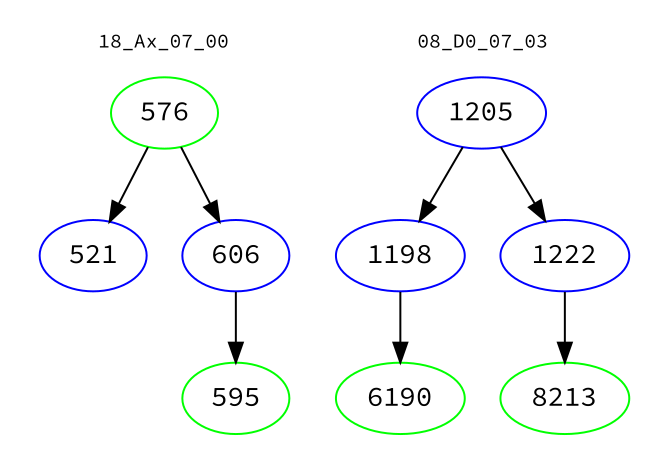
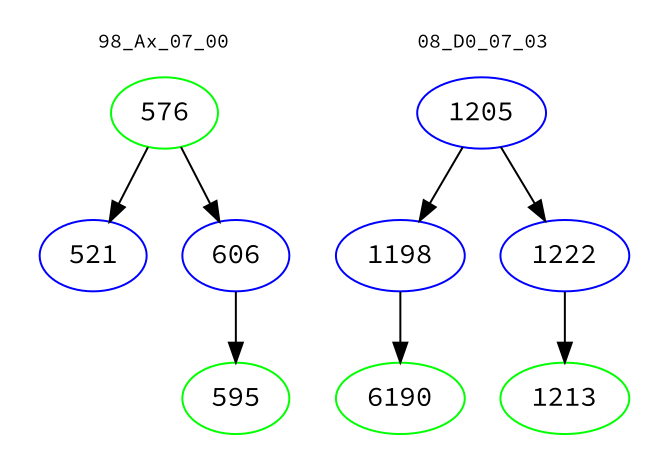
  digraph {
    fontname="Source Code Pro"
    node [color=blue fontname="Source Code Pro"]
    edge [color=black fontname="Source Code Pro"]
    n1 [color=green label=576]
    n2 [label=521]
    n3 [label=606]
    n4 [color=green label=595]
    n5 [label=1205]
    n6 [label=1198]
    n7 [label=1222]
    n8 [color=green label=6190]
-   n9 [color=green label=8213]
+   n9 [color=green label=1213]
    subgraph cluster_1 {
      color=white
      fontsize=10
-     label="18_Ax_07_00"
+     label="98_Ax_07_00"
      n1
      n2
      n3
      n4
    }
    subgraph cluster_2 {
      color=white
      fontsize=10
      label="08_D0_07_03"
      n5
      n6
      n7
      n8
      n9
    }
    n1 -> n2
    n1 -> n3
    n3 -> n4
    n5 -> n6
    n5 -> n7
    n6 -> n8
    n7 -> n9
  }
